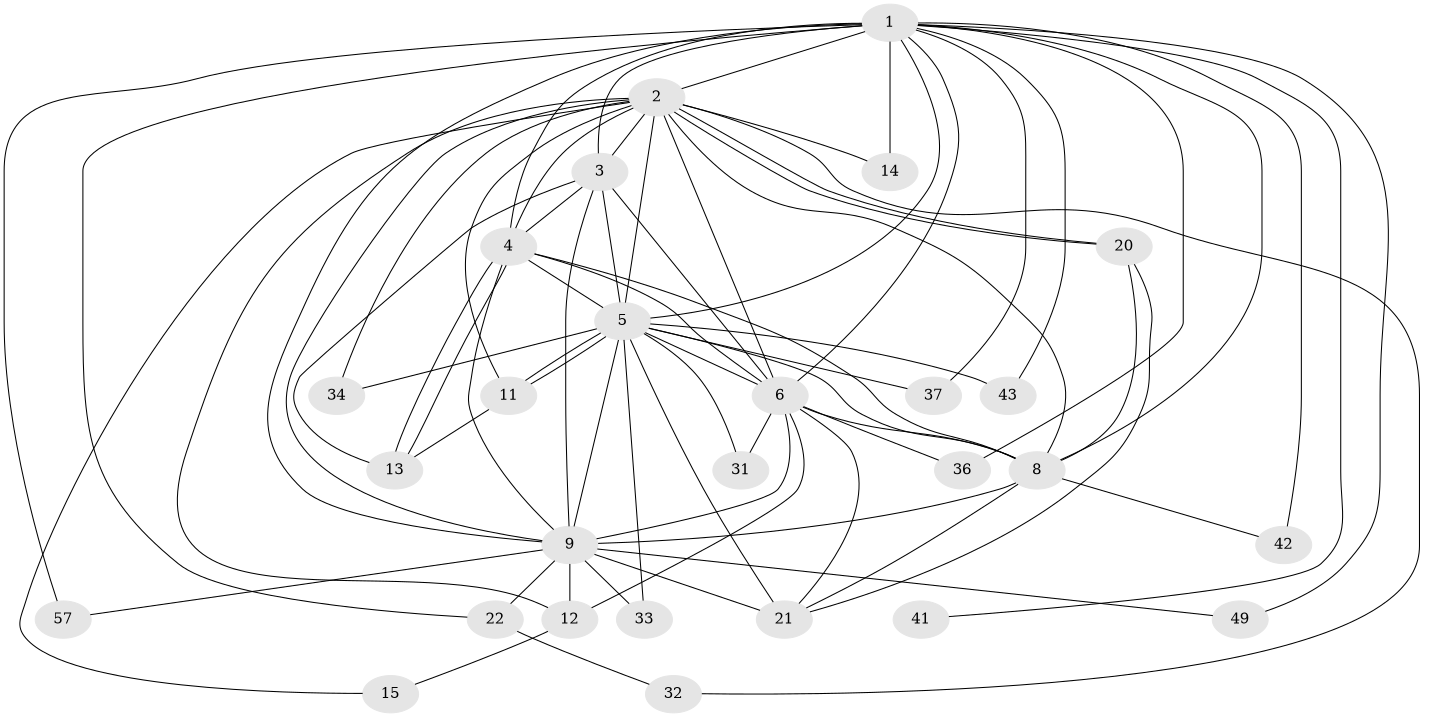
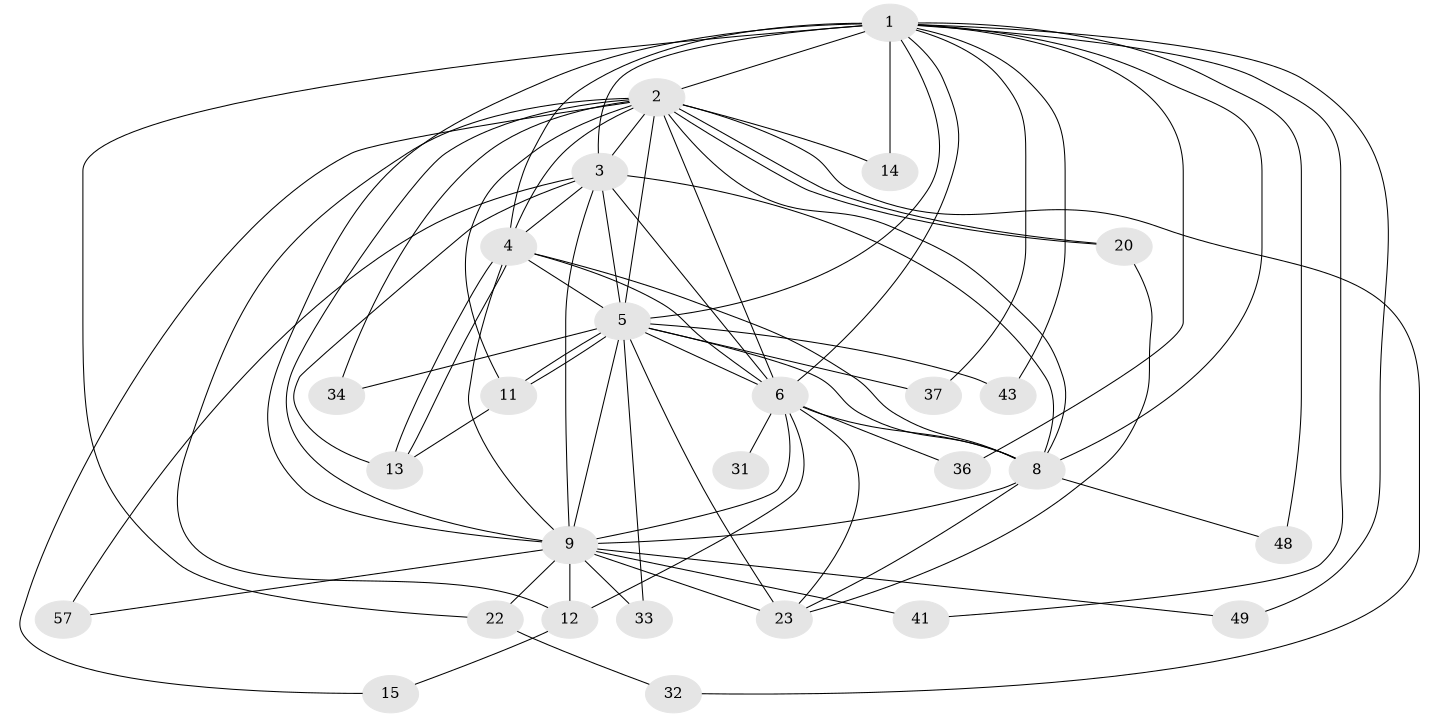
  graph {
    node [color=gray90 style=filled]
    1 [super="+7"]
    2 [super="+30+23"]
    3 [super="+35"]
    4 [super="+48"]
    5 [super="+25+50+44+27+19+18"]
    6 [super="+24"]
    8 [super="+51"]
    9 [super="+10+26"]
    14
    22 [super="+29"]
    36 [super="+52+40"]
    37
    41
-   42
+   42 [label=48]
    43
    49
    57
    11 [super="+28+39"]
    12 [super="+17"]
    15
    20
    32
    34 [super="+53"]
    13 [super="+16+46"]
-   21 [super="+55+38"]
+   21 [super="+55+38" label=23]
    31
    33
    1 -- 2 [weight=3]
    1 -- 3 [weight=2]
    1 -- 4 [weight=3]
    1 -- 5 [weight=2]
    1 -- 6 [weight=3]
    1 -- 8 [weight=2]
    1 -- 9 [weight=4]
    1 -- 14
    1 -- 22
    1 -- 36 [weight=2]
    1 -- 37
    1 -- 41
    1 -- 42
    1 -- 43
    1 -- 49
-   1 -- 57
+   3 -- 57
    2 -- 3 [weight=2]
    2 -- 4
    2 -- 5
    2 -- 6 [weight=2]
    2 -- 8
    2 -- 9 [weight=2]
    2 -- 14
    2 -- 11
    2 -- 12
    2 -- 15
    2 -- 20
    2 -- 20
    2 -- 32
    2 -- 34 [weight=2]
    3 -- 4
    3 -- 5 [weight=2]
    3 -- 6
-   20 -- 8
+   3 -- 8
    3 -- 9 [weight=2]
    3 -- 13
    4 -- 5
    4 -- 6
    4 -- 8
    4 -- 9 [weight=2]
    4 -- 13 [weight=2]
    4 -- 13
    5 -- 6 [weight=4]
    5 -- 8
    5 -- 9 [weight=4]
    5 -- 37
    5 -- 43
    5 -- 11
    5 -- 11
    5 -- 34
    5 -- 21 [weight=2]
-   5 -- 31
    5 -- 33
    6 -- 8 [weight=2]
    6 -- 9 [weight=3]
    6 -- 36
    6 -- 12
    6 -- 21
    6 -- 31
    8 -- 9 [weight=2]
    8 -- 42
    8 -- 21
    9 -- 22 [weight=2]
+   9 -- 41
    9 -- 49
    9 -- 57
    9 -- 12
    9 -- 21
    9 -- 33
    22 -- 32
    11 -- 13
    12 -- 15
    20 -- 21
  }
